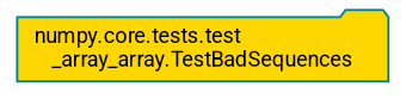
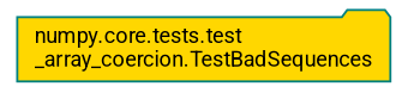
  digraph {
    rankdir=LR
    fontname=Roboto
-   n1 [color=teal fillcolor=gold fontname=Roboto fontsize=10 height=0.2 label="numpy.core.tests.test\l_array_array.TestBadSequences" shape=folder style=filled width=0.4]
+   n1 [color=teal fillcolor=gold fontname=Roboto fontsize=10 height=0.2 label="numpy.core.tests.test\l_array_coercion.TestBadSequences" shape=folder style=filled width=0.4]
  }
